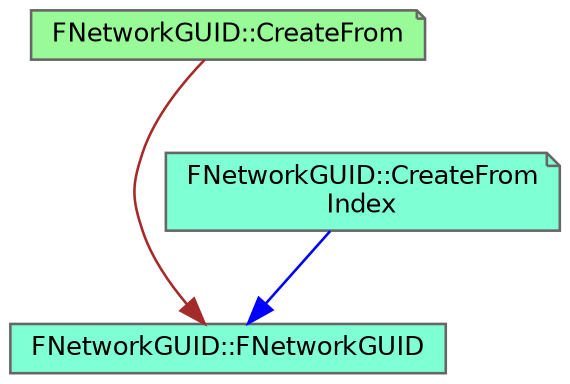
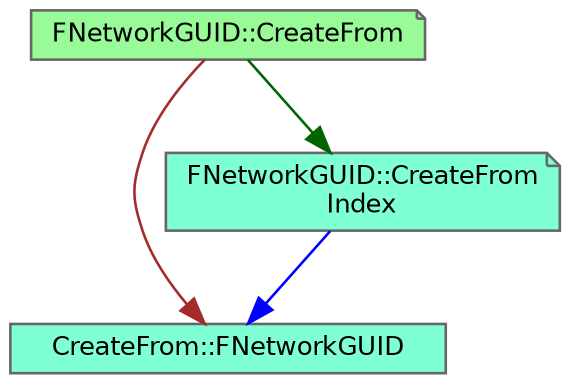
  digraph {
    rankdir=TB
    node [color=grey40 fillcolor=aquamarine fontname=Helvetica fontsize=10 shape=note style=filled]
    edge [fontname=Helvetica fontsize=10 labelfontname=Helvetica labelfontsize=10 style=solid]
    n1 [color=gray40 fillcolor=palegreen fontcolor=black height=0.2 label="FNetworkGUID::CreateFrom" width=0.4]
-   n2 [height=0.2 label="FNetworkGUID::FNetworkGUID" shape=box width=0.4]
+   n2 [height=0.2 label="CreateFrom::FNetworkGUID" shape=box width=0.4]
    n3 [height=0.2 label="FNetworkGUID::CreateFrom\lIndex" width=0.4]
    n1 -> n2 [color=brown]
+   n1 -> n3 [color=darkgreen]
    n3 -> n2 [color=blue]
  }
